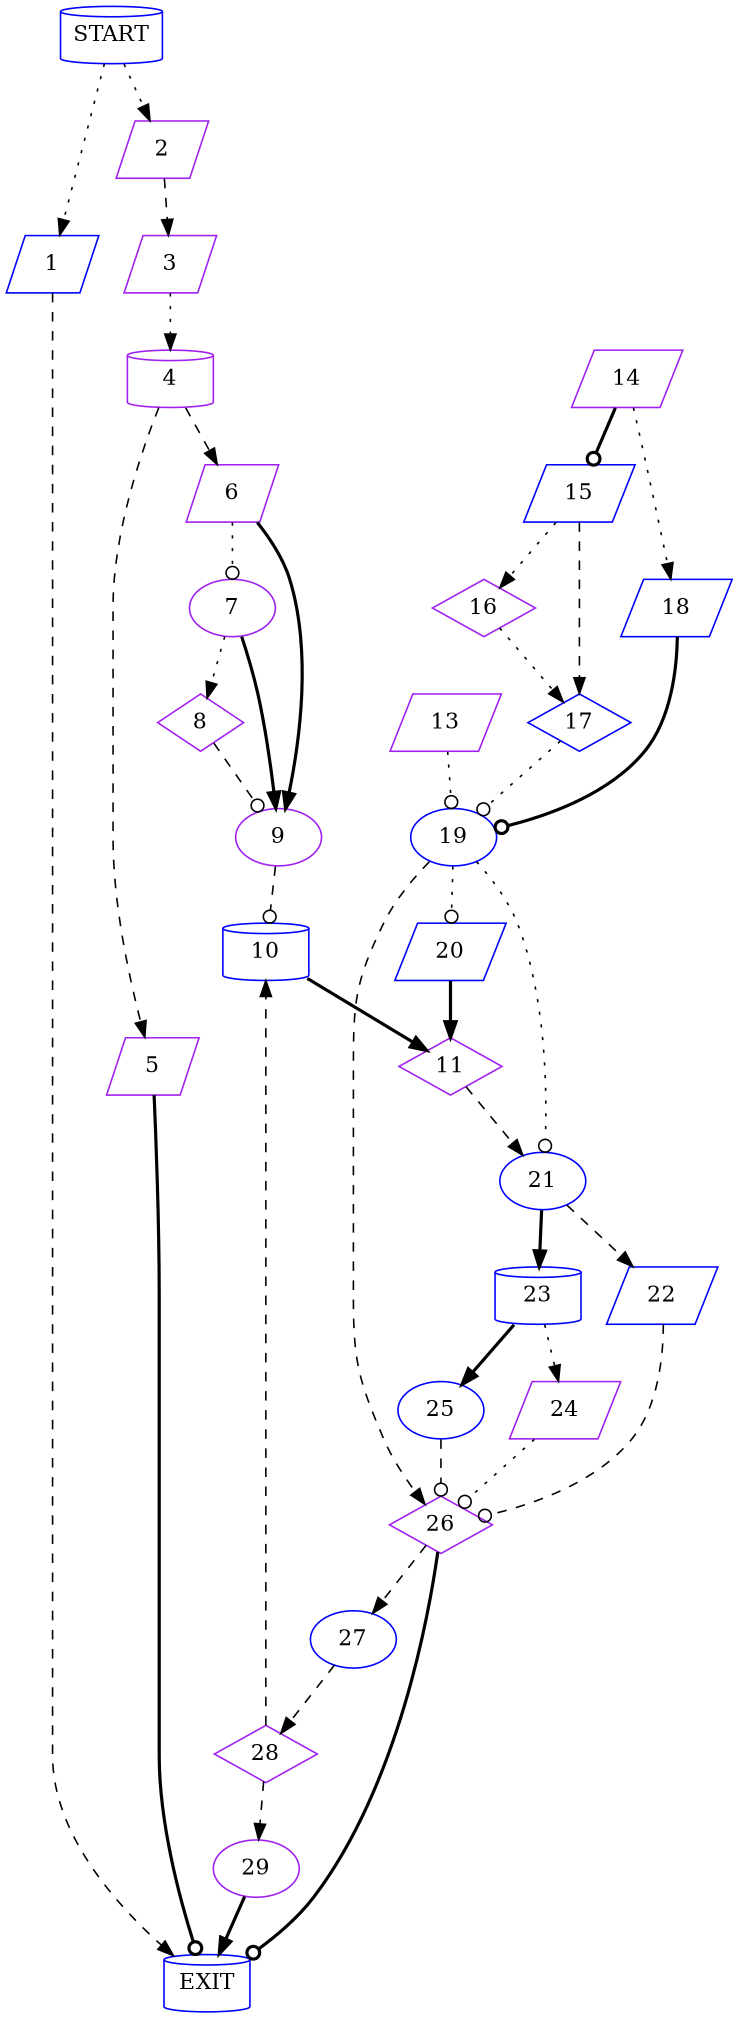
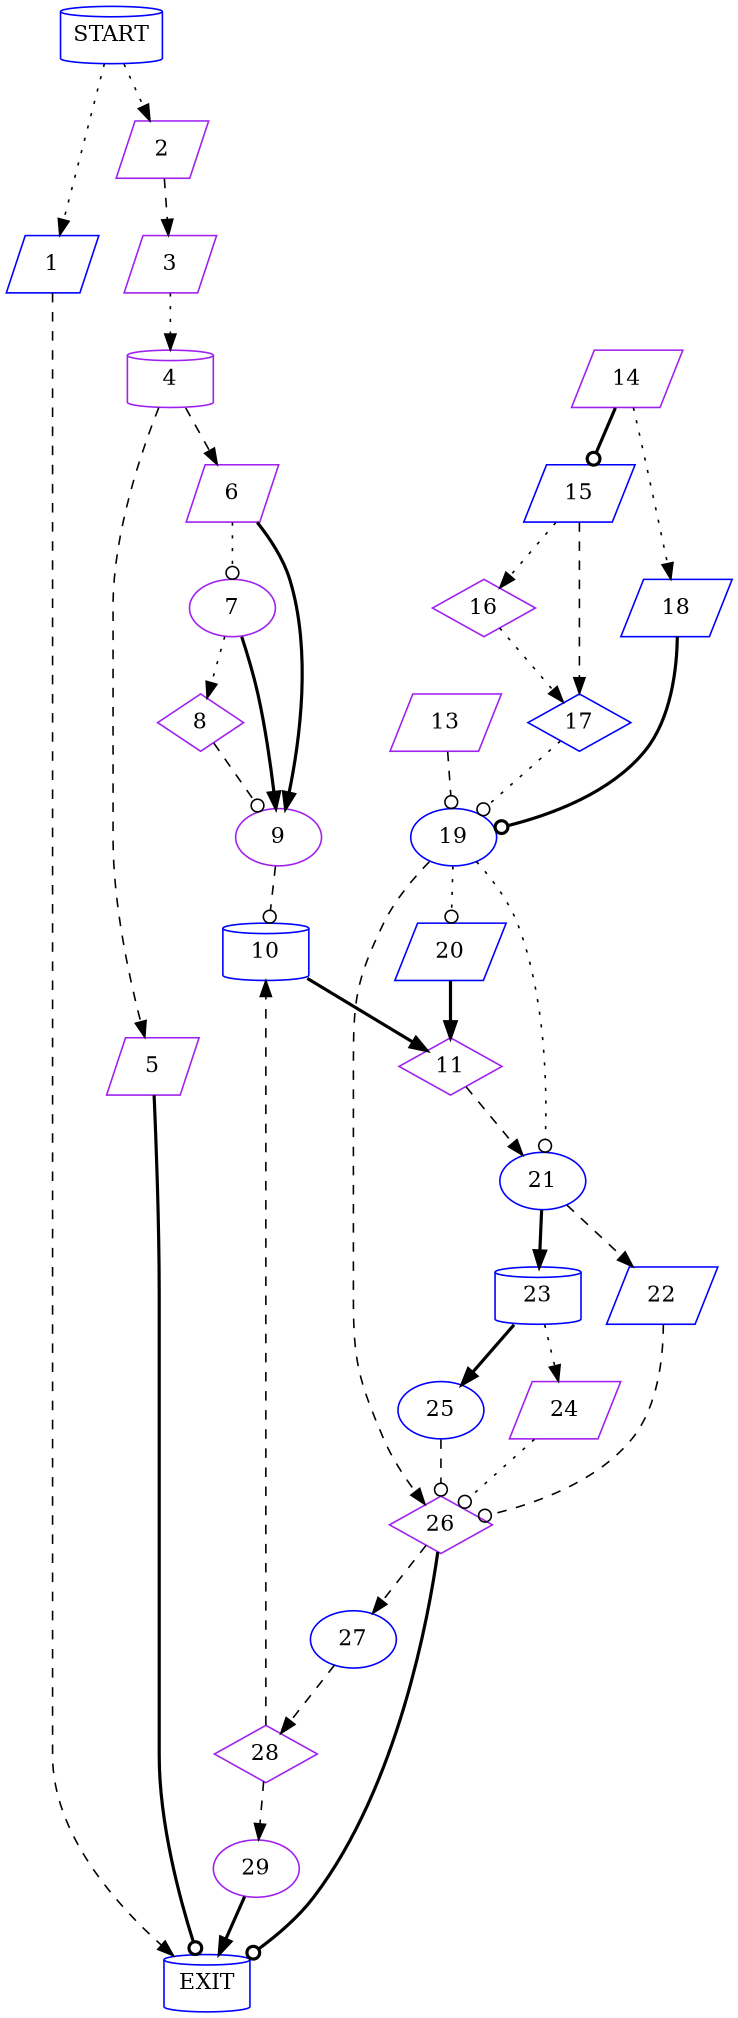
  digraph {
    node [color=purple shape=parallelogram]
    edge [arrowhead=normal style=dashed]
    n1 [color=blue label=START shape=cylinder]
    1 [color=blue]
    2
    n4 [color=blue label=EXIT shape=cylinder]
    3
    4 [shape=cylinder]
    5
    6
    7 [shape=ellipse]
    9 [shape=ellipse]
    8 [shape=diamond]
    10 [color=blue shape=cylinder]
    11 [shape=diamond]
    21 [color=blue shape=ellipse]
    22 [color=blue]
    23 [color=blue shape=cylinder]
    19 [color=blue shape=ellipse]
    13
    15 [color=blue]
    14
    18 [color=blue]
    20 [color=blue]
    26 [shape=diamond]
    16 [shape=diamond]
    17 [color=blue shape=diamond]
    27 [color=blue shape=ellipse]
    24
    25 [color=blue shape=ellipse]
    28 [shape=diamond]
    29 [shape=ellipse]
    n1 -> 1 [style=dotted]
    n1 -> 2 [style=dotted]
    1 -> n4
    2 -> 3
    3 -> 4 [style=dotted]
    4 -> 5
    4 -> 6
    5 -> n4 [arrowhead=odot style=bold]
    6 -> 7 [arrowhead=odot style=dotted]
    6 -> 9 [style=bold]
    7 -> 9 [style=bold]
    7 -> 8 [style=dotted]
    9 -> 10 [arrowhead=odot]
    8 -> 9 [arrowhead=odot]
    10 -> 11 [style=bold]
    11 -> 21
    21 -> 22
    21 -> 23 [style=bold]
    22 -> 26 [arrowhead=odot]
    23 -> 24 [style=dotted]
    23 -> 25 [style=bold]
    19 -> 21 [arrowhead=odot style=dotted tailport=s2]
    19 -> 20 [arrowhead=odot style=dotted]
    19 -> 26
-   13 -> 19 [arrowhead=odot style=dotted]
+   13 -> 19 [arrowhead=odot]
    15 -> 16 [style=dotted]
    15 -> 17
    14 -> 15 [arrowhead=odot style=bold]
    14 -> 18 [style=dotted]
    18 -> 19 [arrowhead=odot style=bold]
    20 -> 11 [style=bold]
    26 -> n4 [arrowhead=odot style=bold]
    26 -> 27
    16 -> 17 [style=dotted]
    17 -> 19 [arrowhead=odot style=dotted]
    27 -> 28
    24 -> 26 [arrowhead=odot style=dotted]
    25 -> 26 [arrowhead=odot]
    28 -> 10
    28 -> 29
    29 -> n4 [style=bold]
  }
